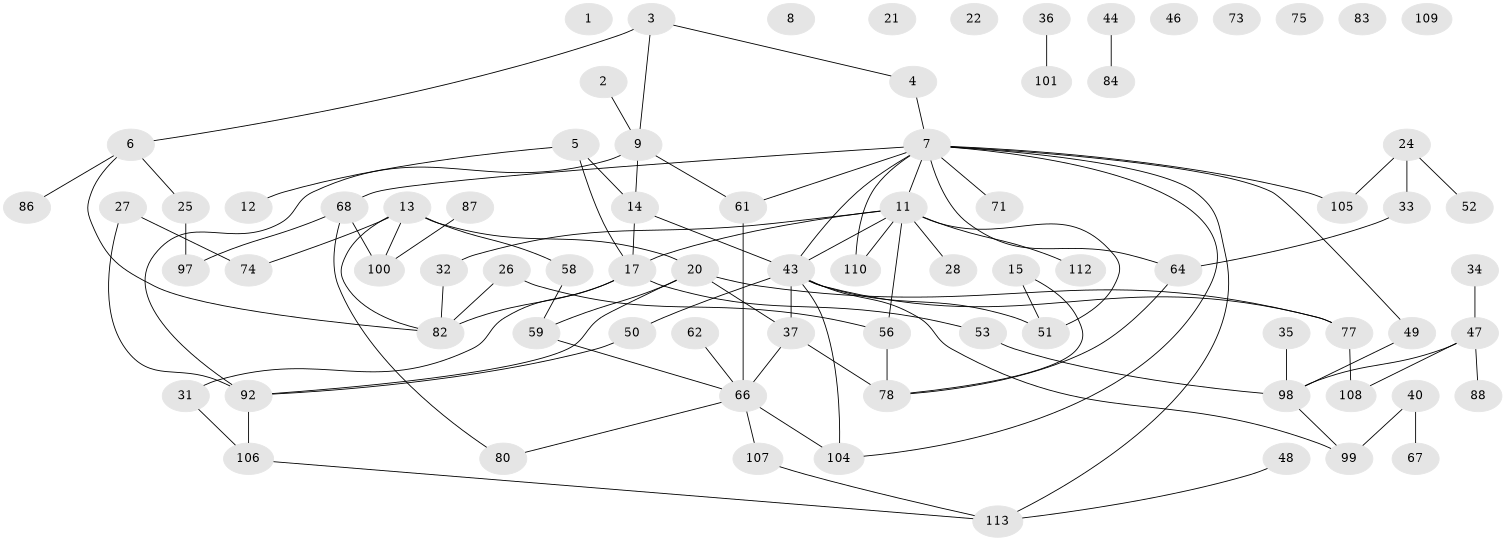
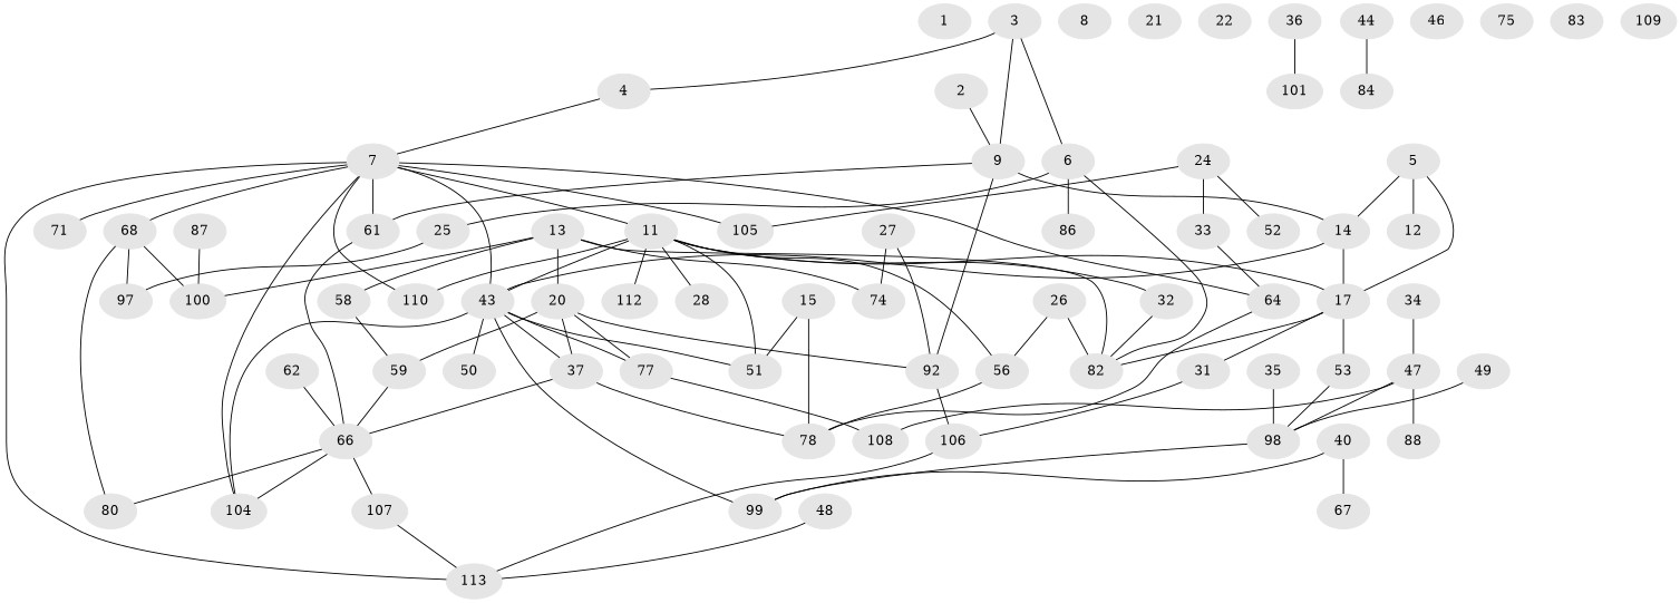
  graph {
    fontname="DejaVu Serif"
    node [color=gray90 fontname="DejaVu Serif" style=filled]
    edge [fontname="DejaVu Serif"]
    1
    2 [super="+54+111"]
    9 [super="+10+47+57+95"]
    14 [super="+55+70"]
    61
    92
    3 [super="+39+79"]
    4 [super="+16+69+90"]
    6 [super="+103"]
    7 [super="+60+65+81+89+102"]
    25
    82
    86
    87
    100
    11 [super="+18+30+38+93"]
    43
    49
    64
    68
    71
    104
    105
    110
    113
    5 [super="+63+72+94"]
    12
    17 [super="+19+23+41"]
    31
    53
    97
    28
    32
    51
    56
    112
    37
    77
    99
    50
    98
    66
    78
    80
    8
    106
    13 [super="+76+85+91"]
    20 [super="+29"]
    58
    74
    59
    15 [super="+96"]
    108
    21
    22
    24
    33
    52
    26
    27
    n61 [label=47]
    34
    88
    35
    36
    101
    107
    40
    67
    44
    84
    46
    48
    62
-   73
    75
    83
    109
    2 -- 9
    9 -- 14
    9 -- 61
    9 -- 92
    14 -- 43
    14 -- 17
    61 -- 66
    92 -- 106
    3 -- 9
    3 -- 4
    3 -- 6
    4 -- 7
    6 -- 25
    6 -- 82
    6 -- 86
    7 -- 61
    7 -- 11
    7 -- 43
-   7 -- 49
    7 -- 64
    7 -- 68
    7 -- 71
    7 -- 104
    7 -- 105
    7 -- 110
    7 -- 113
    25 -- 97
    87 -- 100
    11 -- 43 [weight=2]
    11 -- 110
    11 -- 17
    11 -- 28
    11 -- 32
    11 -- 51
    11 -- 56
    11 -- 112
    43 -- 104
    43 -- 51
    43 -- 37
    43 -- 77
    43 -- 99
    43 -- 50
    49 -- 98
    64 -- 78
    68 -- 100
    68 -- 97
    68 -- 80
    5 -- 14
    5 -- 12
    5 -- 17
    17 -- 82
    17 -- 31
    17 -- 53
    31 -- 106
    53 -- 98
    32 -- 82
    56 -- 78
    37 -- 66
    37 -- 78
    77 -- 108
-   50 -- 92
    98 -- 99
    66 -- 104
    66 -- 80
    66 -- 107
    106 -- 113
    13 -- 82
    13 -- 100
    13 -- 20
    13 -- 58
    13 -- 74
    20 -- 92
    20 -- 37
    20 -- 77
    20 -- 59
    58 -- 59
    59 -- 66
    15 -- 51
    15 -- 78
    24 -- 105
    24 -- 33
    24 -- 52
    33 -- 64
    26 -- 82
    26 -- 56
    27 -- 92
    27 -- 74
    n61 -- 98
    n61 -- 108
    n61 -- 88
    34 -- n61
    35 -- 98
    36 -- 101
    107 -- 113
    40 -- 99
    40 -- 67
    44 -- 84
    48 -- 113
    62 -- 66
  }
